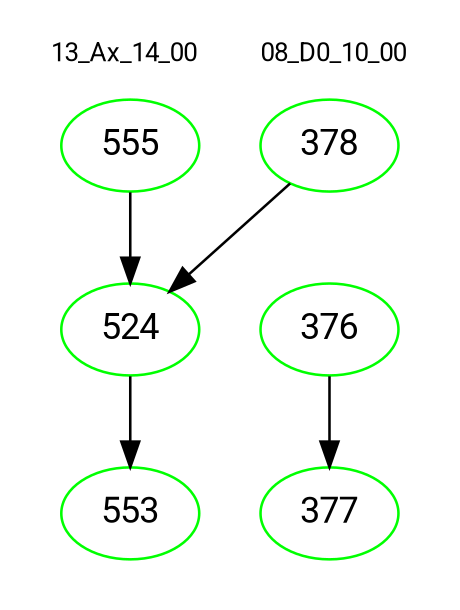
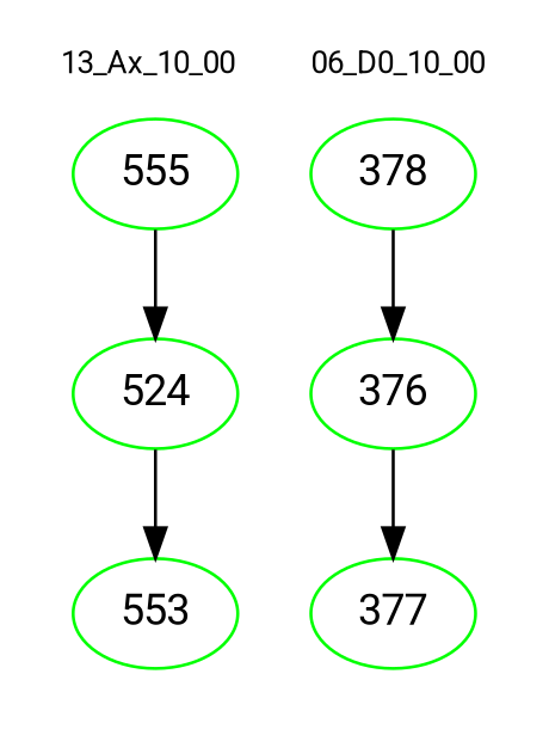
  digraph {
    fontname=Roboto
    node [color=green fontname=Roboto]
    edge [color=black fontname=Roboto]
    n1 [label=555]
    n2 [label=524]
    n3 [label=553]
    n4 [label=378]
    n5 [label=376]
    n6 [label=377]
    subgraph cluster_1 {
      color=white
      fontsize=10
-     label="13_Ax_14_00"
+     label="13_Ax_10_00"
      n1
      n2
      n3
    }
    subgraph cluster_2 {
      color=white
      fontsize=10
-     label="08_D0_10_00"
+     label="06_D0_10_00"
      n4
      n5
      n6
    }
    n1 -> n2
    n2 -> n3
-   n4 -> n2
+   n4 -> n5
    n5 -> n6
  }
